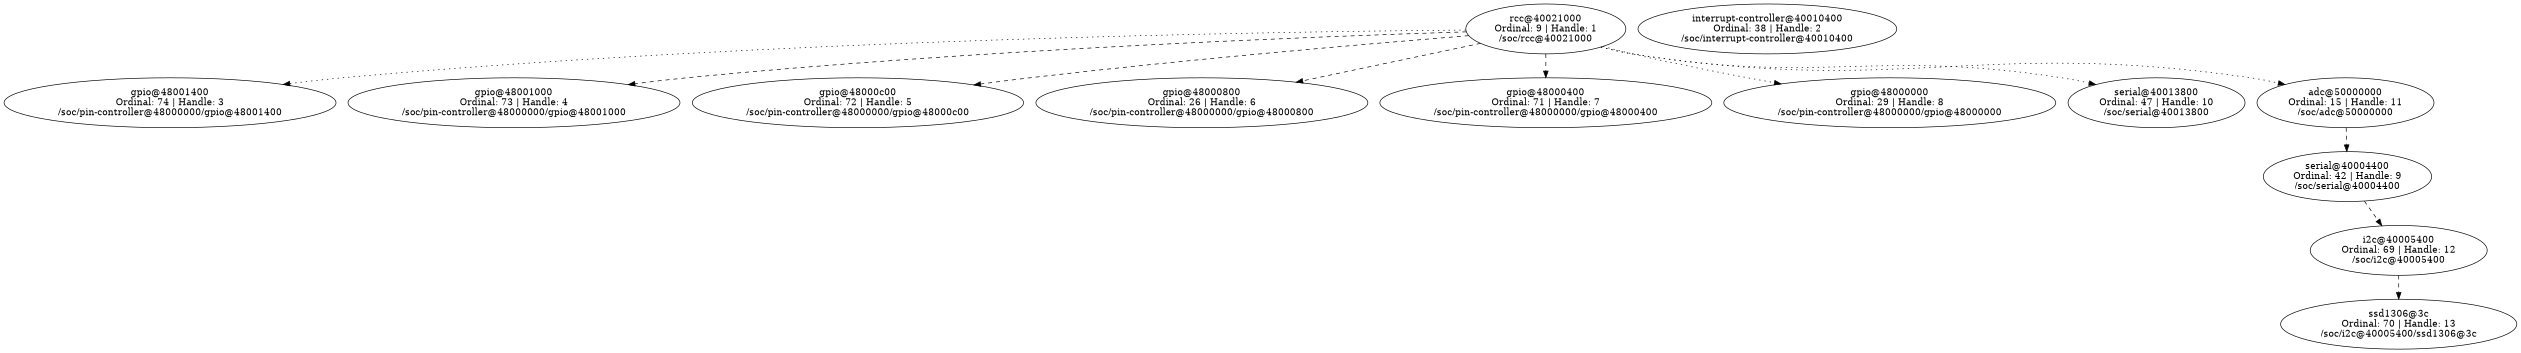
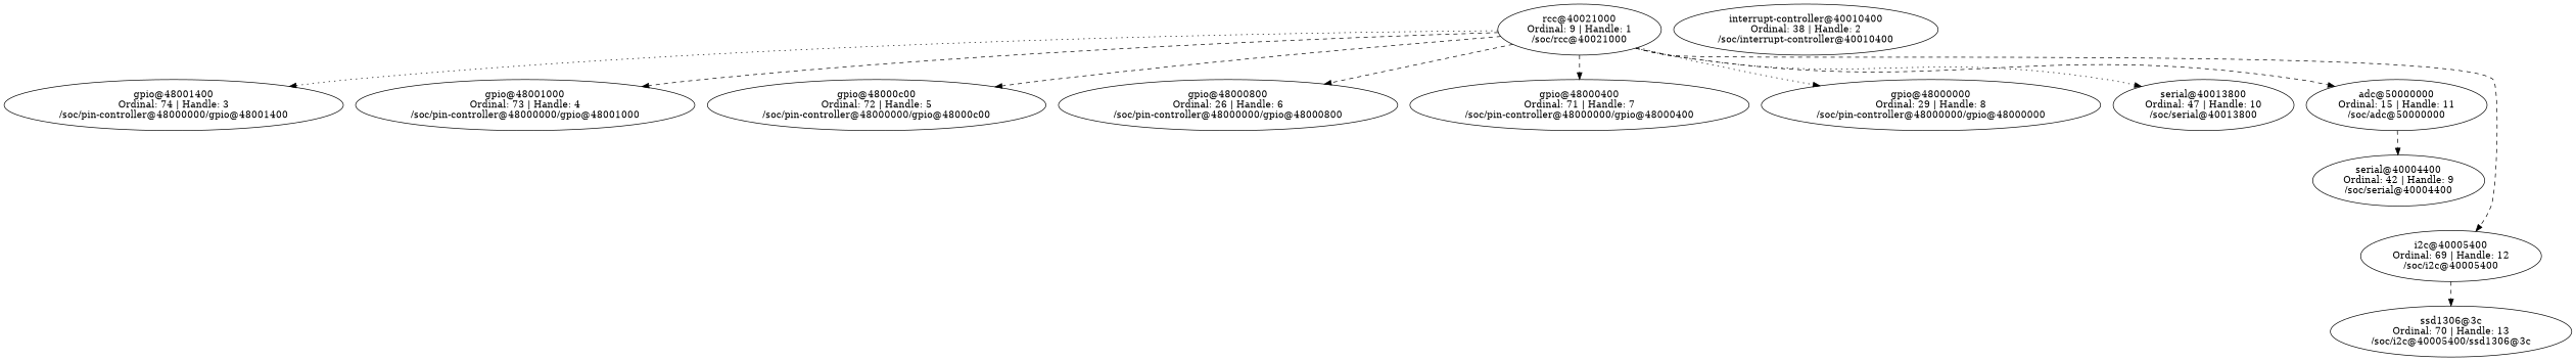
  digraph {
    fontname="DejaVu Serif"
    node [fontname="DejaVu Serif"]
    edge [fontname="DejaVu Serif" style=dashed]
    n1 [label="rcc@40021000\nOrdinal: 9 | Handle: 1\n/soc/rcc@40021000"]
    n2 [label="gpio@48001400\nOrdinal: 74 | Handle: 3\n/soc/pin-controller@48000000/gpio@48001400"]
    n3 [label="gpio@48001000\nOrdinal: 73 | Handle: 4\n/soc/pin-controller@48000000/gpio@48001000"]
    n4 [label="gpio@48000c00\nOrdinal: 72 | Handle: 5\n/soc/pin-controller@48000000/gpio@48000c00"]
    n5 [label="gpio@48000800\nOrdinal: 26 | Handle: 6\n/soc/pin-controller@48000000/gpio@48000800"]
    n6 [label="gpio@48000400\nOrdinal: 71 | Handle: 7\n/soc/pin-controller@48000000/gpio@48000400"]
    n7 [label="gpio@48000000\nOrdinal: 29 | Handle: 8\n/soc/pin-controller@48000000/gpio@48000000"]
    n8 [label="serial@40013800\nOrdinal: 47 | Handle: 10\n/soc/serial@40013800"]
    n9 [label="adc@50000000\nOrdinal: 15 | Handle: 11\n/soc/adc@50000000"]
    n10 [label="i2c@40005400\nOrdinal: 69 | Handle: 12\n/soc/i2c@40005400"]
    n11 [label="serial@40004400\nOrdinal: 42 | Handle: 9\n/soc/serial@40004400"]
    n12 [label="ssd1306@3c\nOrdinal: 70 | Handle: 13\n/soc/i2c@40005400/ssd1306@3c"]
    n13 [label="interrupt-controller@40010400\nOrdinal: 38 | Handle: 2\n/soc/interrupt-controller@40010400"]
    n1 -> n2 [style=dotted]
    n1 -> n3
    n1 -> n4
    n1 -> n5
    n1 -> n6
    n1 -> n7 [style=dotted]
    n1 -> n8 [style=dotted]
-   n1 -> n9 [style=dotted]
-   n11 -> n10
+   n1 -> n9
+   n1 -> n10
    n9 -> n11
    n10 -> n12
  }
